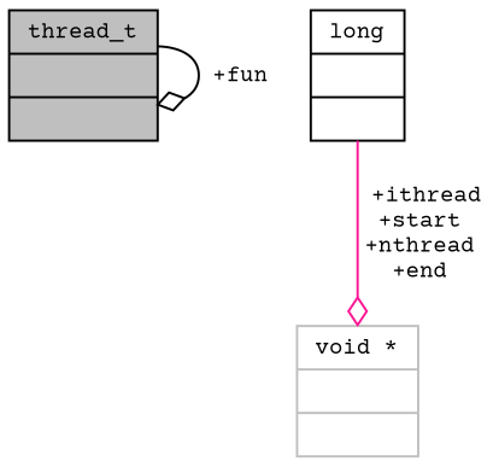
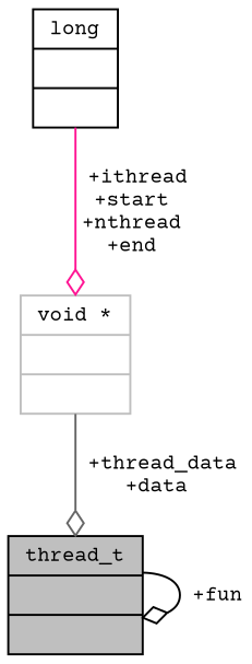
  digraph {
    fontname="Courier Prime"
    node [color=black fontname="Courier Prime" fontsize=10 shape=record]
    edge [arrowhead=odiamond fontname="Courier Prime" fontsize=10 labelfontname=Helvetica labelfontsize=10 style=solid]
    n1 [fillcolor=grey75 fontcolor=black height=0.2 label="{thread_t\n||}" style=filled width=0.4]
    n2 [height=0.2 label="{long\n||}" width=0.4]
    n3 [color=grey75 height=0.2 label="{void *\n||}" width=0.4]
    n1 -> n1 [color=black label=" +fun"]
    n2 -> n3 [color=deeppink label=" +ithread\n+start\n+nthread\n+end"]
+   n3 -> n1 [color=gray40 label=" +thread_data\n+data"]
  }
